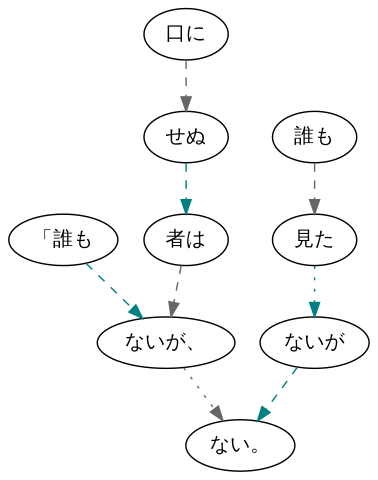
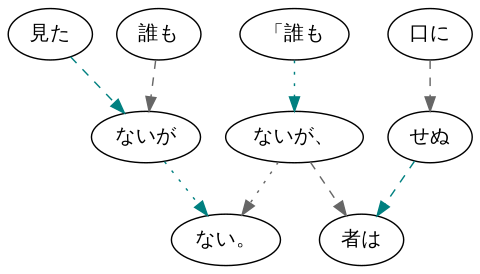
  digraph {
    edge [color=teal style=dashed]
    n1 [label="「誰も"]
    n2 [label="ないが、"]
    n3 [label="ない。"]
    n4 [label="口に"]
    n5 [label="せぬ"]
    n6 [label="者は"]
    n7 [label="誰も"]
    n8 [label="見た"]
    n9 [label="ないが"]
-   n1 -> n2
+   n1 -> n2 [style=dotted]
    n2 -> n3 [color=gray40 style=dotted]
    n4 -> n5 [color=gray40]
    n5 -> n6
-   n6 -> n2 [color=gray40]
-   n7 -> n8 [color=gray40]
-   n8 -> n9 [style=dotted]
-   n9 -> n3
+   n2 -> n6 [color=gray40]
+   n7 -> n9 [color=gray40]
+   n8 -> n9
+   n9 -> n3 [style=dotted]
  }
